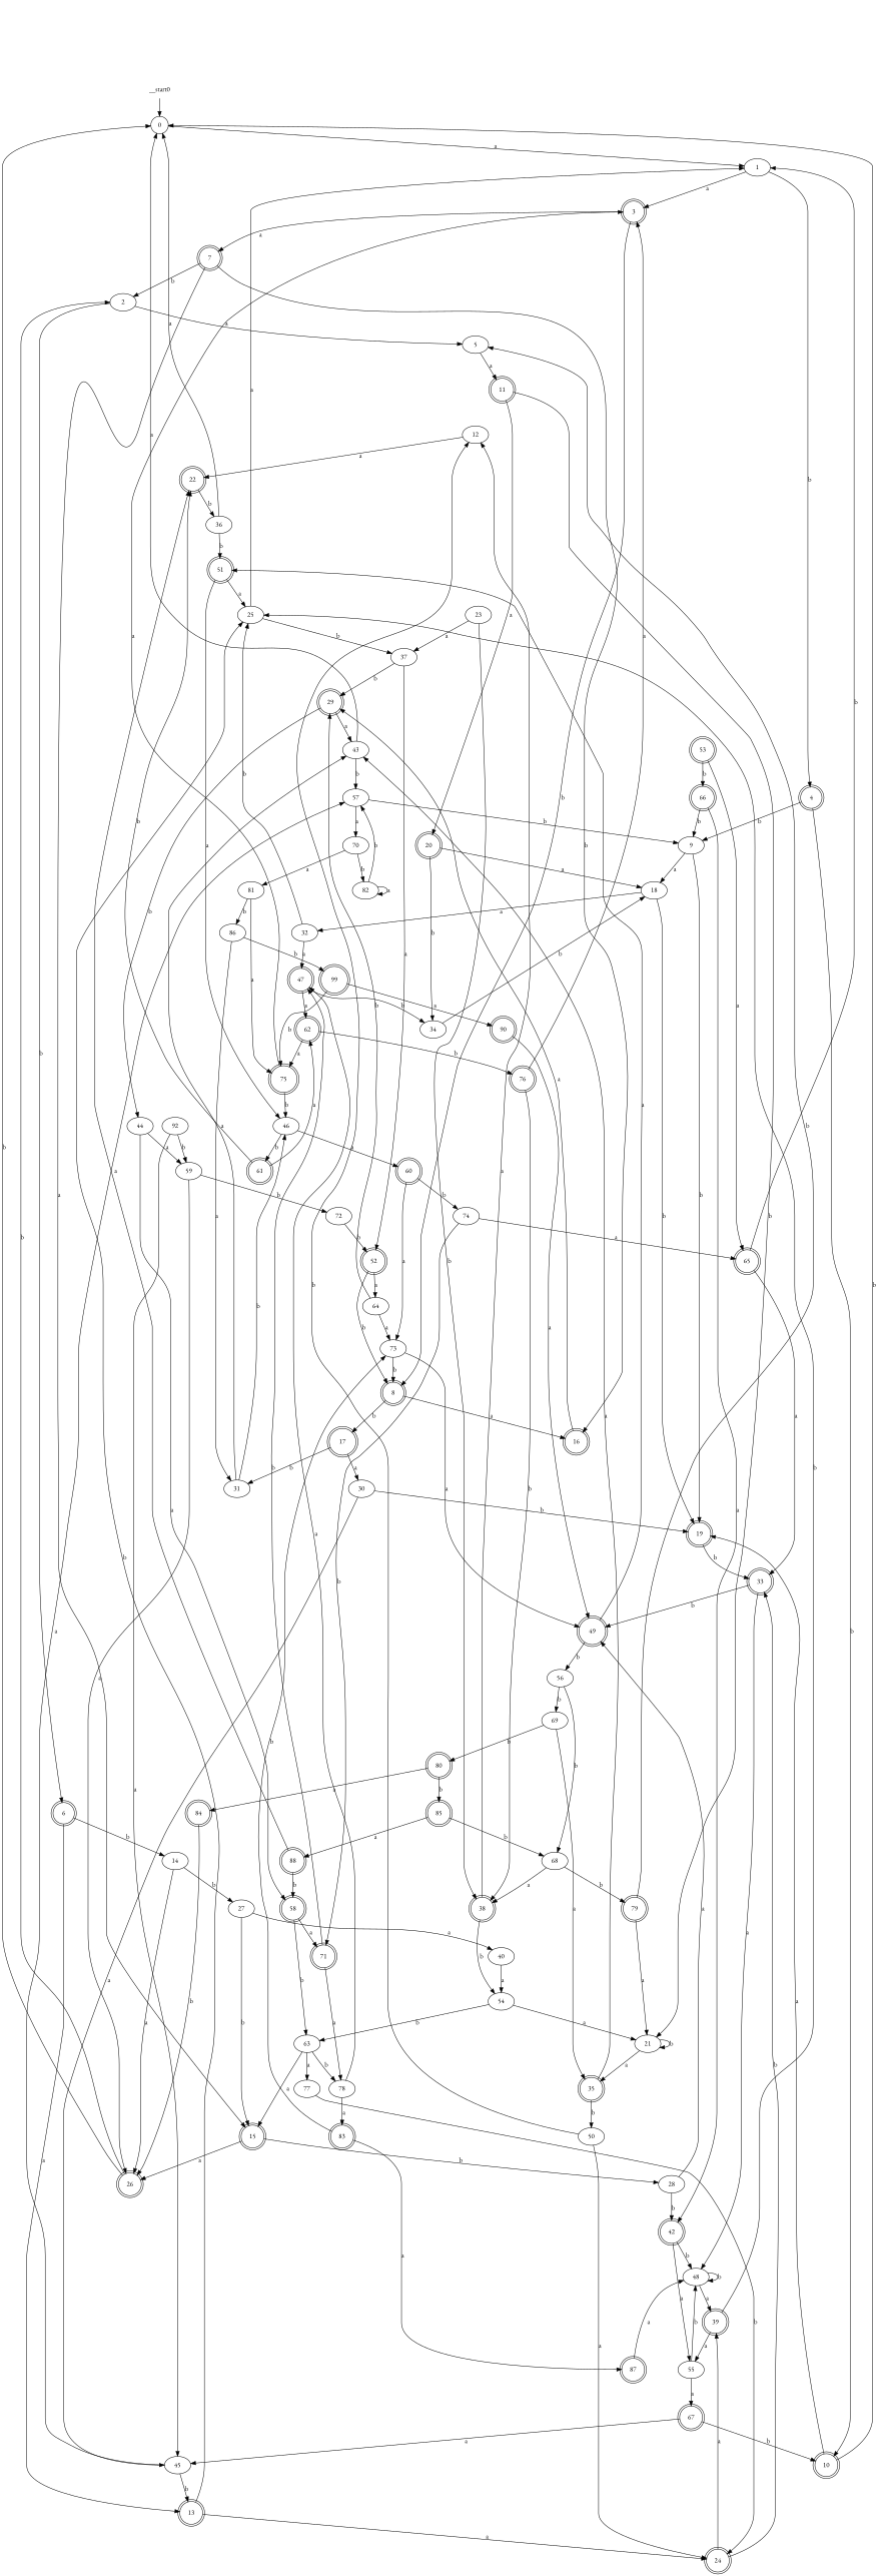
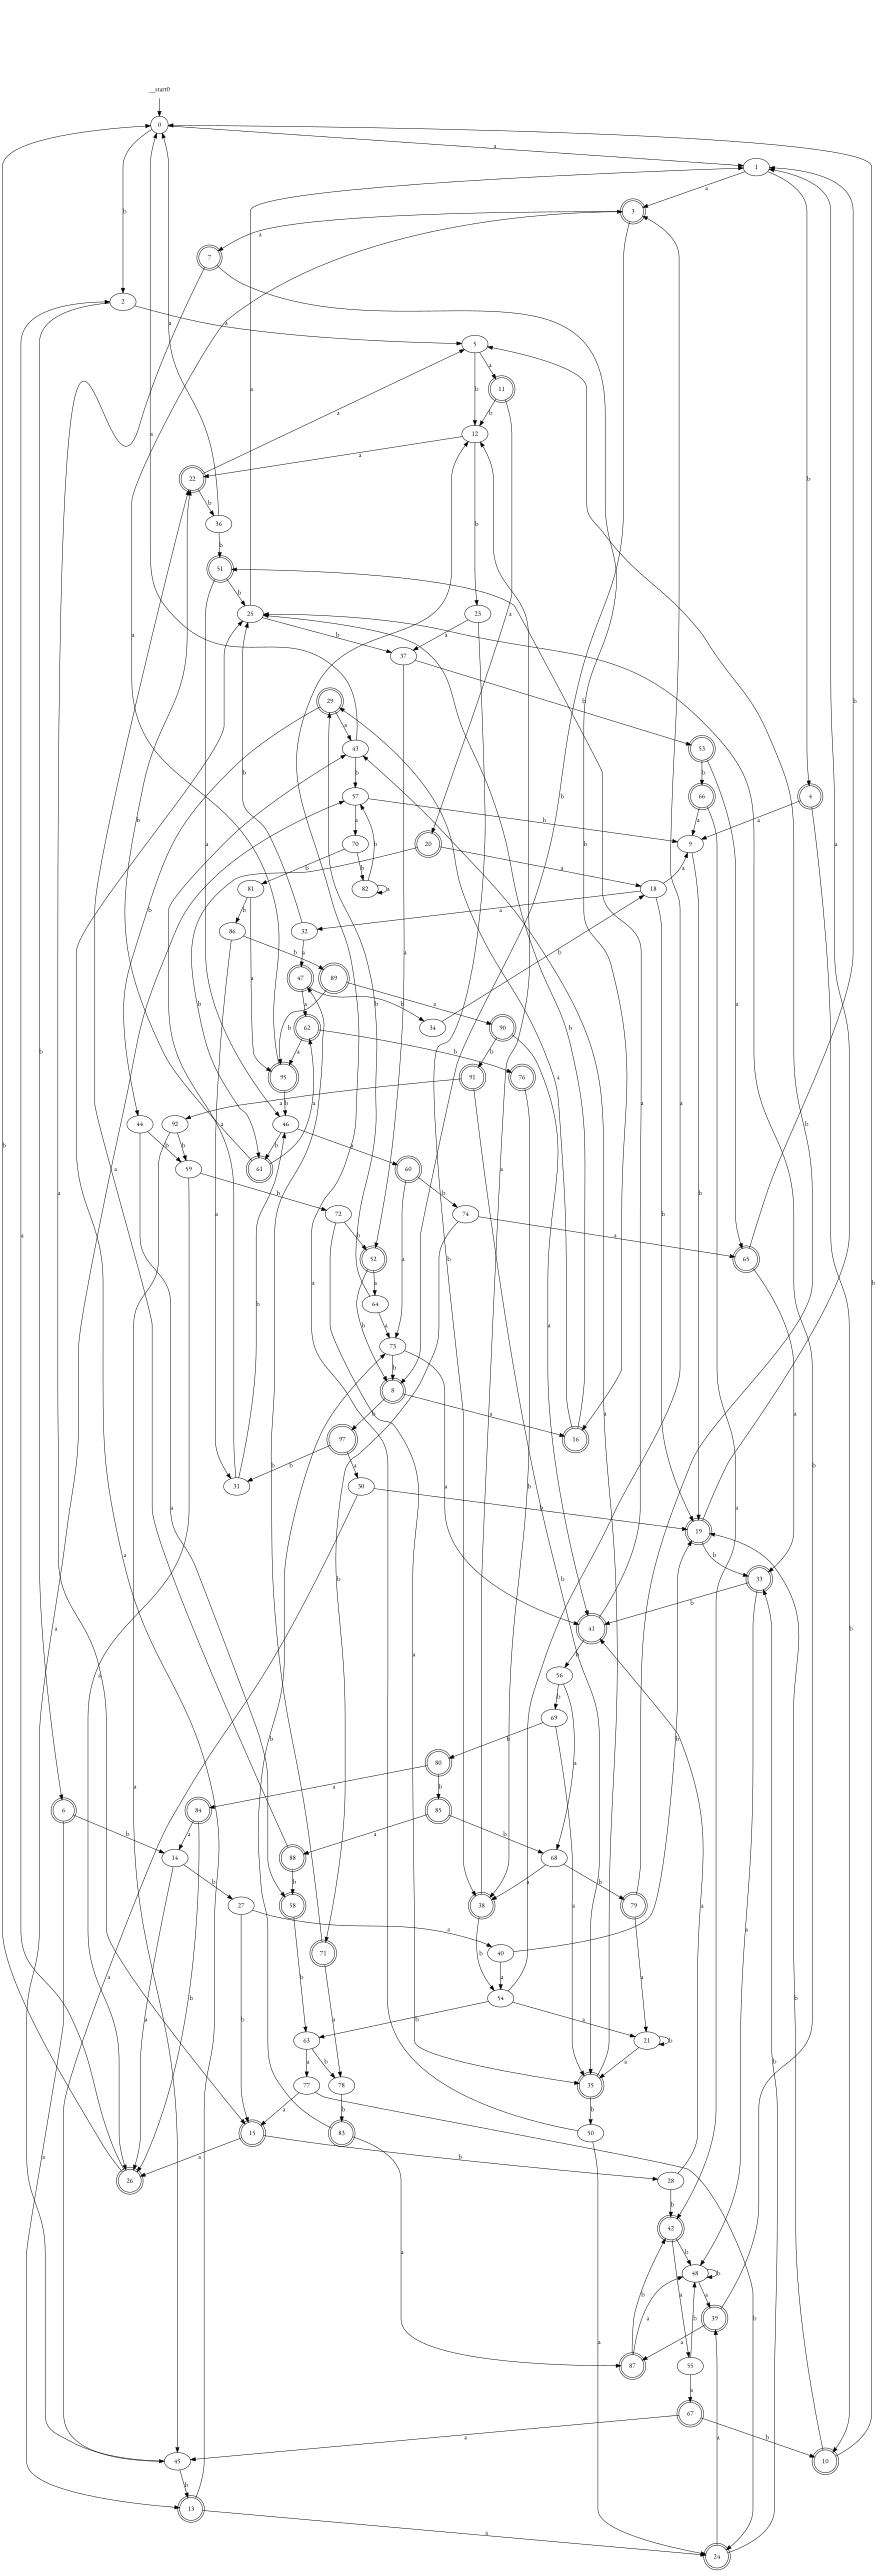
  digraph {
    fontname="EB Garamond"
    node [fontname="EB Garamond" shape=doublecircle]
    edge [fontname="EB Garamond"]
    __start0 [shape=none]
    0 [shape=circle]
    1 [shape=""]
    2 [shape=""]
    3
    4
    5 [shape=""]
    6
    7
    8
    9 [shape=""]
    10
    11
    12 [shape=""]
    13
    14 [shape=""]
    15
    16
-   17
+   17 [label=97]
    18 [shape=""]
    19
    20
    21 [shape=""]
    22
    23 [shape=""]
    24
    25 [shape=""]
    26
    27 [shape=""]
    28 [shape=""]
    29
    30 [shape=""]
    31 [shape=""]
    32 [shape=""]
    33
    34 [shape=""]
    35
    36 [shape=""]
    37 [shape=""]
    38
    39
    40 [shape=""]
-   41 [label=49]
+   41
    42
    43 [shape=""]
    44 [shape=""]
    45 [shape=""]
    46 [shape=""]
    47
    48 [shape=""]
    50 [shape=""]
    51
    52
    53
    54 [shape=""]
    55 [shape=""]
    56 [shape=""]
    57 [shape=""]
    58
    59 [shape=""]
    60
    61
    62
    64 [shape=""]
    65
    66
    63 [shape=""]
    67
    68 [shape=""]
    69 [shape=""]
    70 [shape=""]
    71
    72 [shape=""]
    73 [shape=""]
    74 [shape=""]
-   75
+   75 [label=95]
    76
    77 [shape=""]
    78 [shape=""]
    79
    80
    81 [shape=""]
    82 [shape=""]
    83
    84
    85
    86 [shape=""]
    87
    88
-   89 [label=99]
+   89
    90
+   91
    92 [shape=""]
    __start0 -> 0
    0 -> 1 [label=a]
-   7 -> 2 [label=b]
+   0 -> 2 [label=b]
    1 -> 3 [label=a]
    1 -> 4 [label=b]
    2 -> 5 [label=a]
    2 -> 6 [label=b]
    3 -> 7 [label=a]
    3 -> 8 [label=b]
-   4 -> 9 [label=b]
+   4 -> 9 [label=a]
    4 -> 10 [label=b]
    5 -> 11 [label=a]
+   5 -> 12 [label=b]
    6 -> 13 [label=a]
    6 -> 14 [label=b]
    7 -> 15 [label=a]
    7 -> 16 [label=b]
    8 -> 16 [label=a]
    8 -> 17 [label=b]
-   9 -> 18 [label=a]
+   18 -> 9 [label=a]
    9 -> 19 [label=b]
    10 -> 0 [label=b]
-   10 -> 19 [label=a]
+   10 -> 19 [label=b]
    11 -> 20 [label=a]
-   11 -> 21 [label=b]
+   11 -> 12 [label=b]
    12 -> 22 [label=a]
+   12 -> 23 [label=b]
    13 -> 24 [label=a]
-   13 -> 25 [label=b]
+   13 -> 25 [label=a]
    14 -> 26 [label=a]
    14 -> 27 [label=b]
    15 -> 26 [label=a]
    15 -> 28 [label=b]
+   16 -> 25 [label=b]
    16 -> 29 [label=a]
    17 -> 30 [label=a]
    17 -> 31 [label=b]
    18 -> 19 [label=b]
    18 -> 32 [label=a]
+   19 -> 1 [label=a]
    19 -> 33 [label=b]
    20 -> 18 [label=a]
-   20 -> 34 [label=b]
+   20 -> 61 [label=b]
    21 -> 21 [label=b]
    21 -> 35 [label=a]
+   22 -> 5 [label=a]
    22 -> 36 [label=b]
    23 -> 37 [label=a]
    23 -> 38 [label=b]
    24 -> 33 [label=b]
    24 -> 39 [label=a]
    25 -> 1 [label=a]
    25 -> 37 [label=b]
    26 -> 0 [label=b]
-   26 -> 2 [label=b]
+   26 -> 2 [label=a]
    27 -> 15 [label=b]
    27 -> 40 [label=a]
    28 -> 41 [label=a]
    28 -> 42 [label=b]
    29 -> 43 [label=a]
    29 -> 44 [label=b]
    30 -> 19 [label=b]
    30 -> 45 [label=a]
    31 -> 43 [label=a]
    31 -> 46 [label=b]
    32 -> 25 [label=b]
    32 -> 47 [label=a]
    33 -> 41 [label=b]
    33 -> 48 [label=a]
    34 -> 18 [label=b]
    35 -> 43 [label=a]
    35 -> 50 [label=b]
    36 -> 0 [label=a]
    36 -> 51 [label=b]
    37 -> 52 [label=a]
-   37 -> 29 [label=b]
+   37 -> 53 [label=b]
    38 -> 12 [label=a]
    38 -> 54 [label=b]
    39 -> 25 [label=b]
-   39 -> 55 [label=a]
+   39 -> 87 [label=a]
+   40 -> 19 [label=b]
    40 -> 54 [label=a]
    41 -> 51 [label=a]
    41 -> 56 [label=b]
    42 -> 48 [label=b]
    42 -> 55 [label=a]
    43 -> 0 [label=a]
    43 -> 57 [label=b]
    44 -> 58 [label=a]
-   44 -> 59 [label=a]
+   44 -> 59 [label=b]
    45 -> 13 [label=b]
    45 -> 57 [label=a]
    46 -> 60 [label=a]
    46 -> 61 [label=b]
    47 -> 34 [label=b]
    47 -> 62 [label=a]
    48 -> 39 [label=a]
    48 -> 48 [label=b]
-   50 -> 12 [label=b]
+   50 -> 12 [label=a]
    50 -> 24 [label=a]
-   51 -> 25 [label=a]
+   51 -> 25 [label=b]
    51 -> 46 [label=a]
    52 -> 8 [label=b]
    52 -> 64 [label=a]
    53 -> 65 [label=a]
    53 -> 66 [label=b]
    54 -> 21 [label=a]
    54 -> 63 [label=b]
    55 -> 48 [label=b]
    55 -> 67 [label=a]
-   56 -> 68 [label=b]
+   56 -> 68 [label=a]
    56 -> 69 [label=b]
    57 -> 9 [label=b]
    57 -> 70 [label=a]
    58 -> 63 [label=b]
-   58 -> 71 [label=a]
    59 -> 26 [label=a]
    59 -> 72 [label=b]
    60 -> 73 [label=a]
    60 -> 74 [label=b]
    61 -> 22 [label=b]
    61 -> 62 [label=a]
    62 -> 75 [label=a]
    62 -> 76 [label=b]
    64 -> 29 [label=b]
    64 -> 73 [label=a]
    65 -> 1 [label=b]
    65 -> 33 [label=a]
-   66 -> 9 [label=b]
+   66 -> 9 [label=a]
    66 -> 42 [label=a]
    63 -> 77 [label=a]
    63 -> 78 [label=b]
    67 -> 10 [label=b]
    67 -> 45 [label=a]
    68 -> 38 [label=a]
    68 -> 79 [label=b]
    69 -> 35 [label=a]
    69 -> 80 [label=b]
-   70 -> 81 [label=a]
+   70 -> 81 [label=b]
    70 -> 82 [label=b]
    71 -> 47 [label=b]
    71 -> 78 [label=a]
+   72 -> 35 [label=a]
    72 -> 52 [label=b]
    73 -> 8 [label=b]
    73 -> 41 [label=a]
    74 -> 65 [label=a]
    74 -> 71 [label=b]
    75 -> 3 [label=a]
    75 -> 46 [label=b]
-   76 -> 3 [label=a]
+   54 -> 3 [label=a]
    76 -> 38 [label=b]
-   63 -> 15 [label=a]
+   77 -> 15 [label=a]
    77 -> 24 [label=b]
-   78 -> 47 [label=a]
-   78 -> 83 [label=a]
+   78 -> 83 [label=b]
    79 -> 5 [label=b]
    79 -> 21 [label=a]
    80 -> 84 [label=a]
    80 -> 85 [label=b]
    81 -> 75 [label=a]
    81 -> 86 [label=b]
    82 -> 57 [label=b]
    82 -> 82 [label=a]
    83 -> 73 [label=b]
    83 -> 87 [label=a]
+   84 -> 14 [label=a]
    84 -> 26 [label=b]
    85 -> 68 [label=b]
    85 -> 88 [label=a]
    86 -> 31 [label=a]
    86 -> 89 [label=b]
+   87 -> 42 [label=b]
    87 -> 48 [label=a]
    88 -> 22 [label=a]
    88 -> 58 [label=b]
    89 -> 75 [label=b]
    89 -> 90 [label=a]
    90 -> 41 [label=a]
+   90 -> 91 [label=b]
+   91 -> 35 [label=b]
+   91 -> 92 [label=a]
    92 -> 45 [label=a]
    92 -> 59 [label=b]
  }
